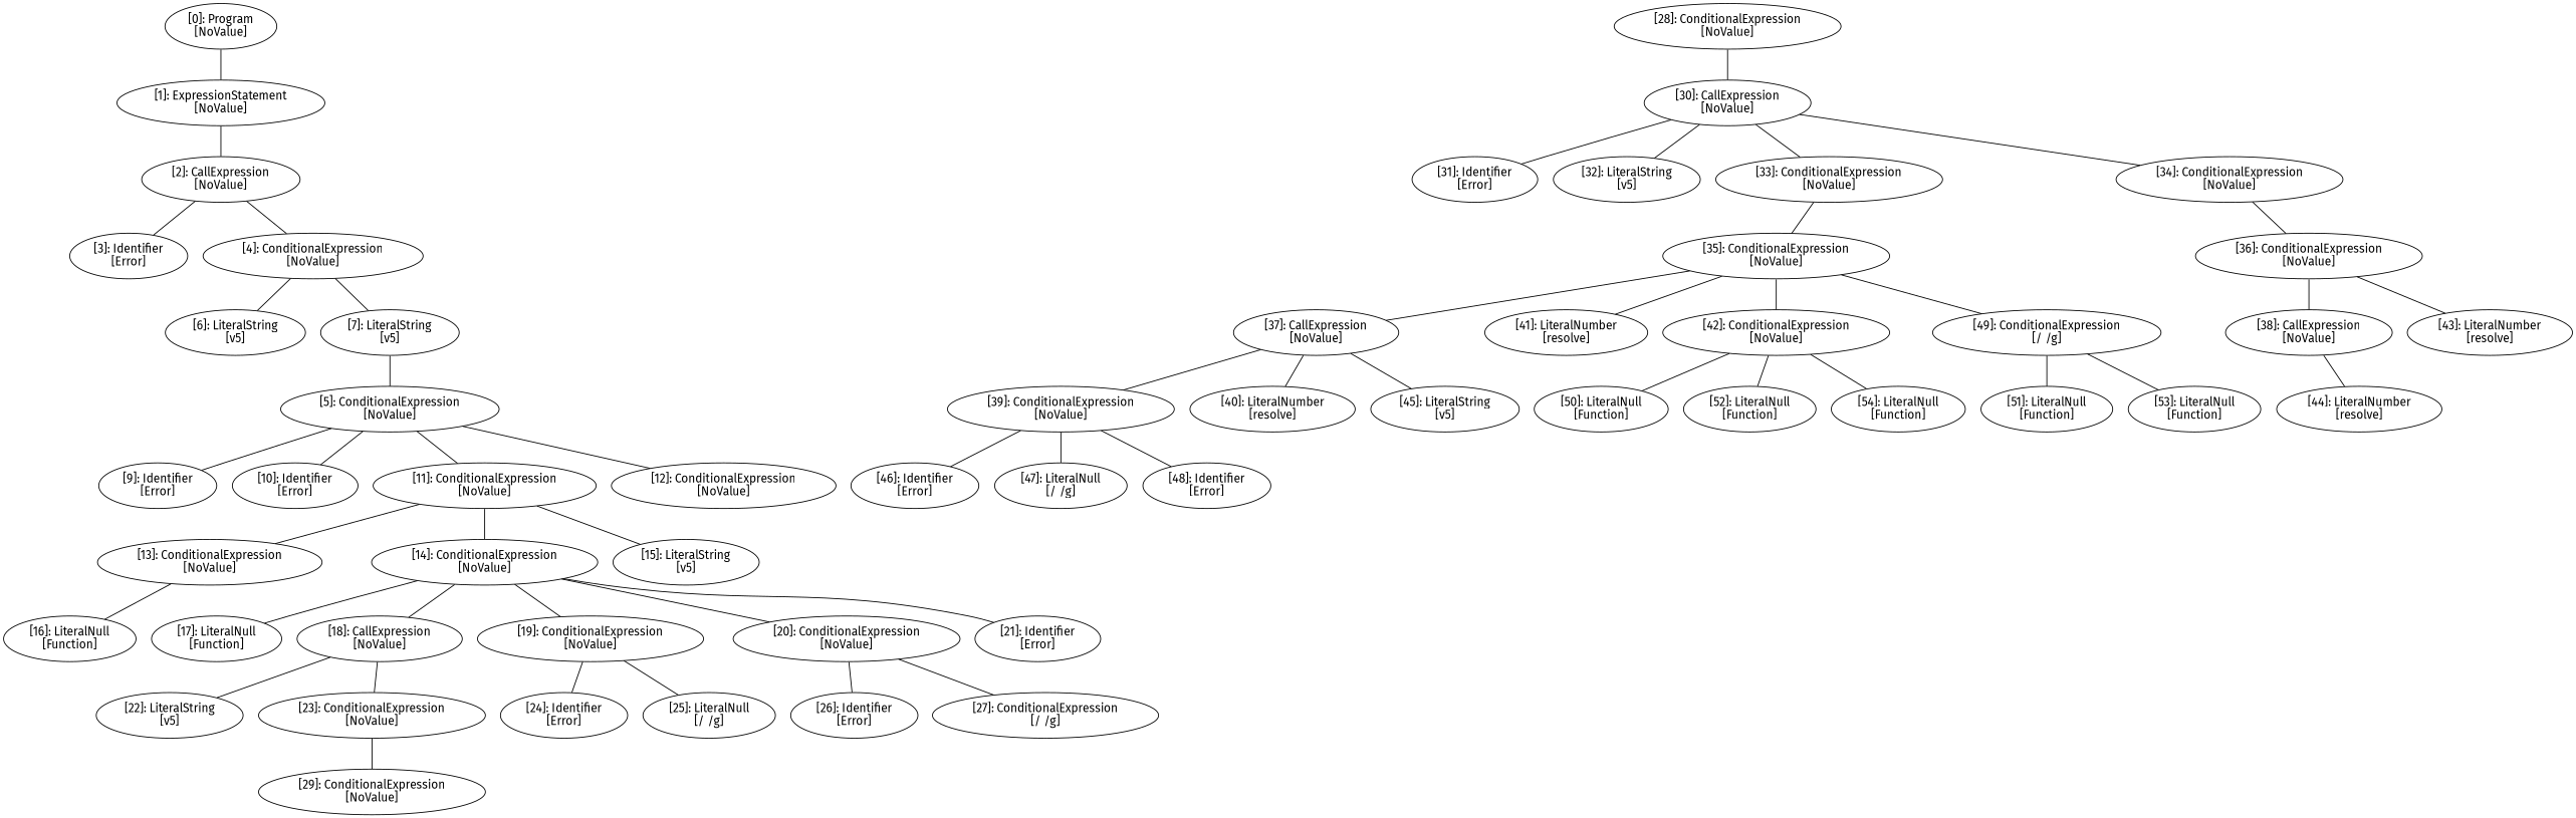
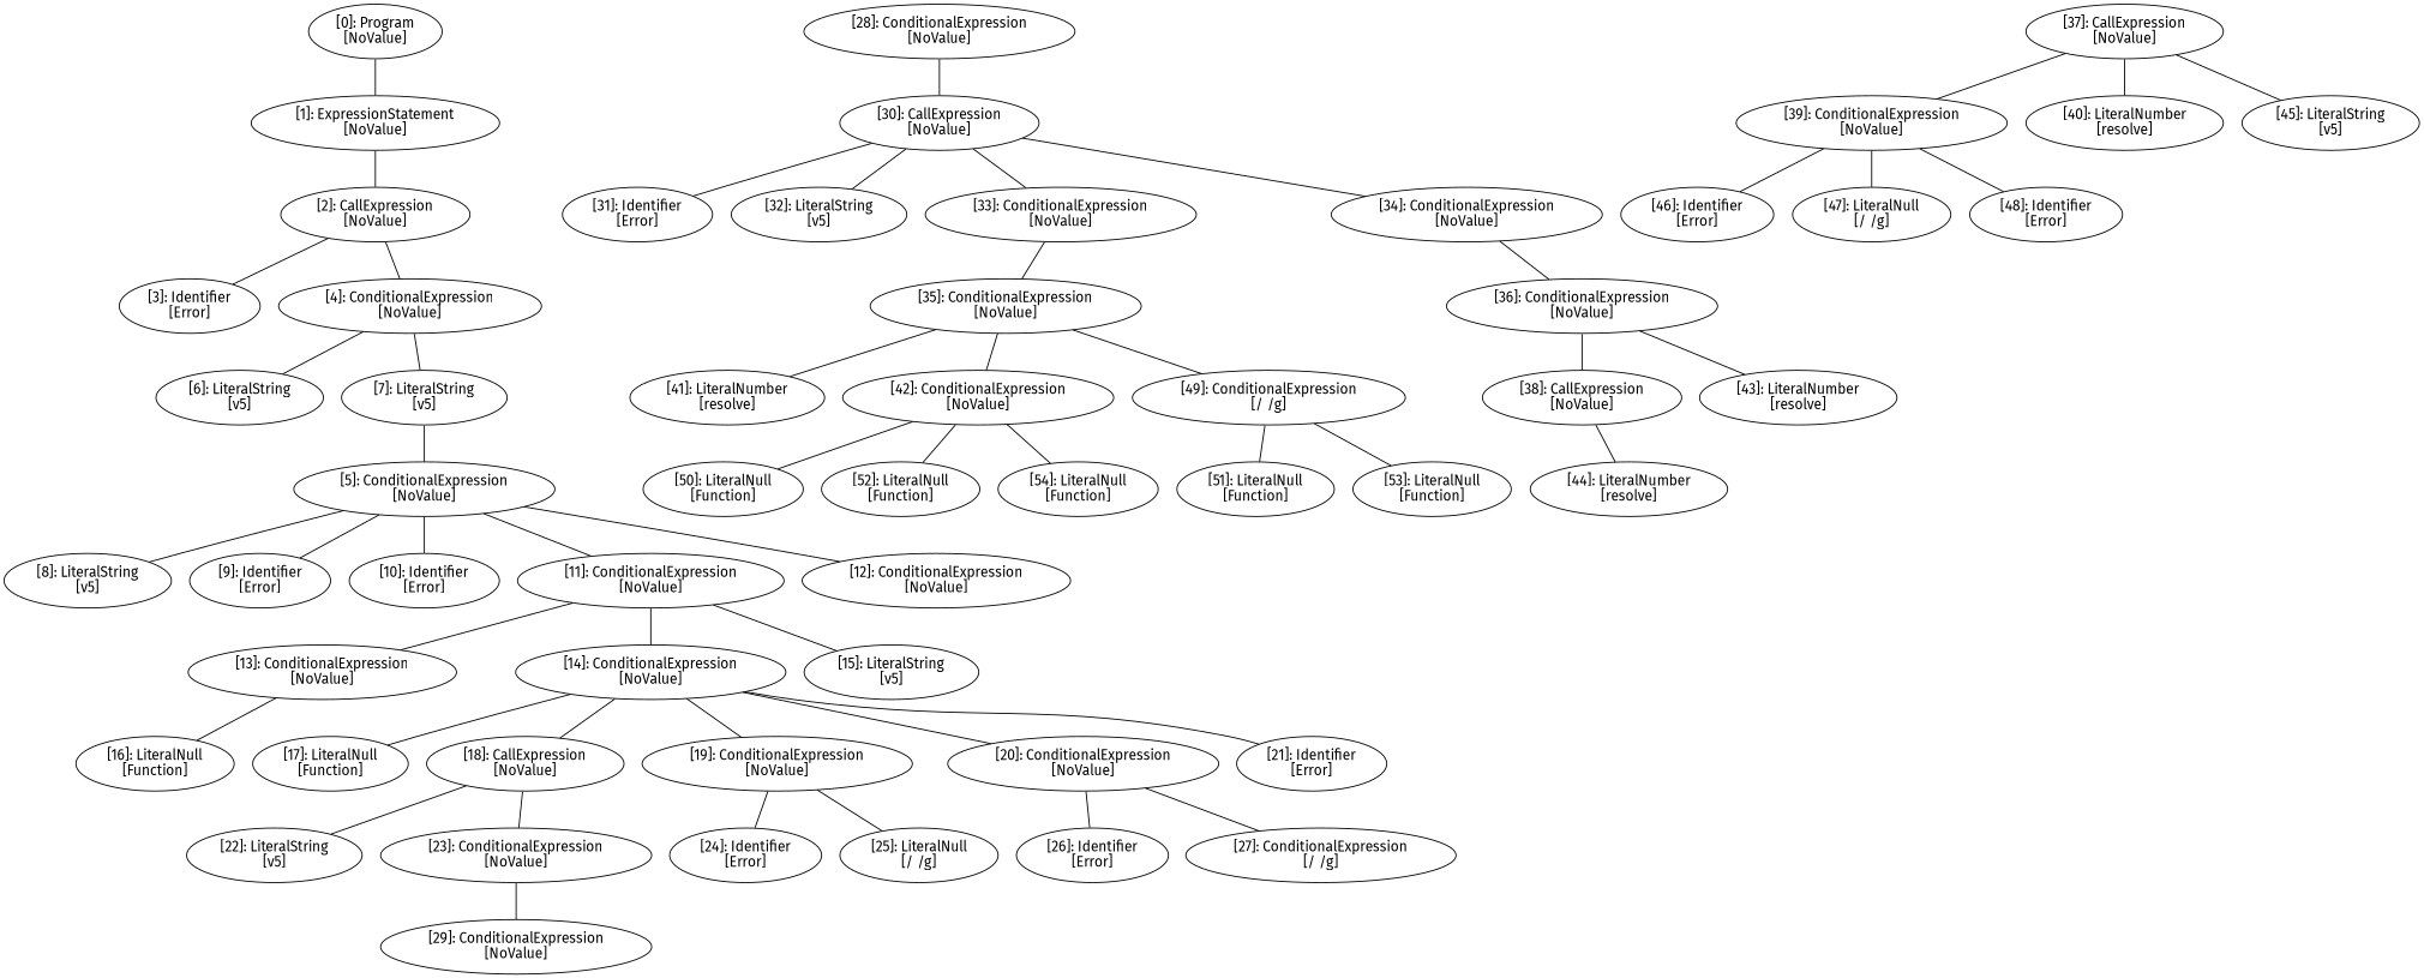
  graph {
    fontname="Fira Sans"
    node [fontname="Fira Sans"]
    edge [fontname="Fira Sans"]
    n1 [label="[0]: Program\n[NoValue]"]
    n2 [label="[1]: ExpressionStatement\n[NoValue]"]
    n3 [label="[2]: CallExpression\n[NoValue]"]
    n4 [label="[3]: Identifier\n[Error]"]
    n5 [label="[4]: ConditionalExpression\n[NoValue]"]
    n6 [label="[6]: LiteralString\n[v5]"]
    n7 [label="[7]: LiteralString\n[v5]"]
    n8 [label="[5]: ConditionalExpression\n[NoValue]"]
+   n9 [label="[8]: LiteralString\n[v5]"]
    n10 [label="[9]: Identifier\n[Error]"]
    n11 [label="[10]: Identifier\n[Error]"]
    n12 [label="[11]: ConditionalExpression\n[NoValue]"]
    n13 [label="[12]: ConditionalExpression\n[NoValue]"]
    n14 [label="[13]: ConditionalExpression\n[NoValue]"]
    n15 [label="[14]: ConditionalExpression\n[NoValue]"]
    n16 [label="[15]: LiteralString\n[v5]"]
    n17 [label="[16]: LiteralNull\n[Function]"]
    n18 [label="[17]: LiteralNull\n[Function]"]
    n19 [label="[18]: CallExpression\n[NoValue]"]
    n20 [label="[19]: ConditionalExpression\n[NoValue]"]
    n21 [label="[20]: ConditionalExpression\n[NoValue]"]
    n22 [label="[21]: Identifier\n[Error]"]
    n23 [label="[22]: LiteralString\n[v5]"]
    n24 [label="[23]: ConditionalExpression\n[NoValue]"]
    n25 [label="[24]: Identifier\n[Error]"]
    n26 [label="[25]: LiteralNull\n[/ /g]"]
    n27 [label="[26]: Identifier\n[Error]"]
    n28 [label="[27]: ConditionalExpression\n[/ /g]"]
    n29 [label="[29]: ConditionalExpression\n[NoValue]"]
    n30 [label="[28]: ConditionalExpression\n[NoValue]"]
    n31 [label="[30]: CallExpression\n[NoValue]"]
    n32 [label="[31]: Identifier\n[Error]"]
    n33 [label="[32]: LiteralString\n[v5]"]
    n34 [label="[33]: ConditionalExpression\n[NoValue]"]
    n35 [label="[34]: ConditionalExpression\n[NoValue]"]
    n36 [label="[35]: ConditionalExpression\n[NoValue]"]
    n37 [label="[36]: ConditionalExpression\n[NoValue]"]
    n38 [label="[37]: CallExpression\n[NoValue]"]
    n39 [label="[41]: LiteralNumber\n[resolve]"]
    n40 [label="[42]: ConditionalExpression\n[NoValue]"]
    n41 [label="[49]: ConditionalExpression\n[/ /g]"]
    n42 [label="[38]: CallExpression\n[NoValue]"]
    n43 [label="[43]: LiteralNumber\n[resolve]"]
    n44 [label="[39]: ConditionalExpression\n[NoValue]"]
    n45 [label="[40]: LiteralNumber\n[resolve]"]
    n46 [label="[45]: LiteralString\n[v5]"]
    n47 [label="[50]: LiteralNull\n[Function]"]
    n48 [label="[52]: LiteralNull\n[Function]"]
    n49 [label="[54]: LiteralNull\n[Function]"]
    n50 [label="[44]: LiteralNumber\n[resolve]"]
    n51 [label="[46]: Identifier\n[Error]"]
    n52 [label="[47]: LiteralNull\n[/ /g]"]
    n53 [label="[48]: Identifier\n[Error]"]
    n54 [label="[51]: LiteralNull\n[Function]"]
    n55 [label="[53]: LiteralNull\n[Function]"]
    n1 -- n2
    n2 -- n3
    n3 -- n4
    n3 -- n5
    n5 -- n6
    n5 -- n7
    n7 -- n8
+   n8 -- n9
    n8 -- n10
    n8 -- n11
    n8 -- n12
    n8 -- n13
    n12 -- n14
    n12 -- n15
    n12 -- n16
    n14 -- n17
    n15 -- n18
    n15 -- n19
    n15 -- n20
    n15 -- n21
    n15 -- n22
    n19 -- n23
    n19 -- n24
    n20 -- n25
    n20 -- n26
    n21 -- n27
    n21 -- n28
    n24 -- n29
    n30 -- n31
    n31 -- n32
    n31 -- n33
    n31 -- n34
    n31 -- n35
    n34 -- n36
    n35 -- n37
-   n36 -- n38
    n36 -- n39
    n36 -- n40
    n36 -- n41
    n37 -- n42
    n37 -- n43
    n38 -- n44
    n38 -- n45
    n38 -- n46
    n40 -- n47
    n40 -- n48
    n40 -- n49
    n41 -- n54
    n41 -- n55
    n42 -- n50
    n44 -- n51
    n44 -- n52
    n44 -- n53
  }
